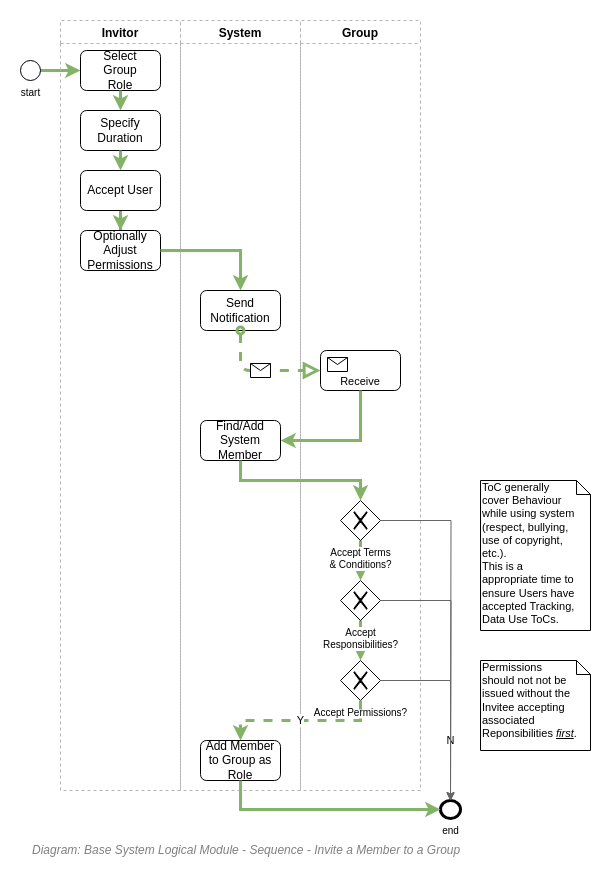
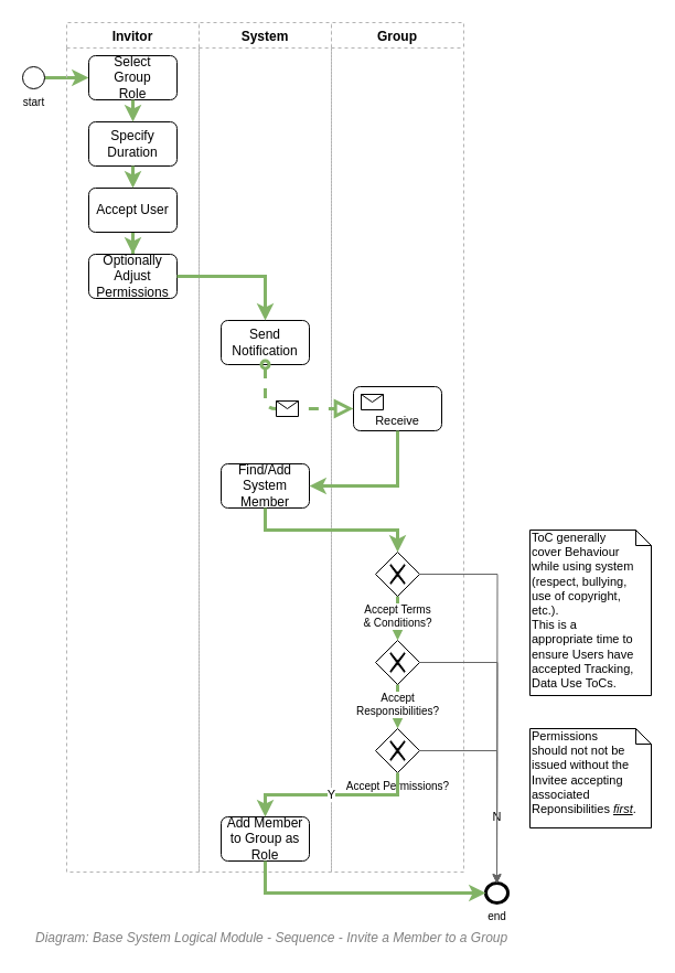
  <mxCell id="0" />
  <mxCell id="1" value="Diagram/BPMN" parent="0" />
  <mxCell id="2" style="edgeStyle=orthogonalEdgeStyle;rounded=0;jumpStyle=arc;orthogonalLoop=1;jettySize=auto;html=1;entryX=0;entryY=0.5;entryDx=0;entryDy=0;fontSize=9;fillColor=#d5e8d4;strokeColor=#82b366;strokeWidth=3;" edge="1" parent="1" source="3" target="6"><mxGeometry relative="1" as="geometry"><Array as="points" /></mxGeometry></mxCell>
  <mxCell id="3" value="start" style="shape=mxgraph.bpmn.shape;html=1;verticalLabelPosition=bottom;labelBackgroundColor=#ffffff;verticalAlign=top;align=center;perimeter=ellipsePerimeter;outlineConnect=0;outline=standard;symbol=general;fontSize=10;" vertex="1" parent="1"><mxGeometry x="20" y="60" width="20" height="20" as="geometry" /></mxCell>
  <mxCell id="4" value="end" style="shape=mxgraph.bpmn.shape;html=1;verticalLabelPosition=bottom;labelBackgroundColor=#ffffff;verticalAlign=top;align=center;perimeter=ellipsePerimeter;outlineConnect=0;outline=end;symbol=general;fontSize=10;" vertex="1" parent="1"><mxGeometry x="440" y="800" width="20" height="18" as="geometry" /></mxCell>
  <mxCell id="5" value="Invitor" style="swimlane;fontSize=12;strokeColor=#B3B3B3;dashed=1;collapsible=0;" vertex="1" parent="1"><mxGeometry x="60" y="20" width="120" height="770" as="geometry"><mxRectangle x="40" y="90" width="160" height="23" as="alternateBounds" /></mxGeometry></mxCell>
  <mxCell id="6" value="Select&lt;br&gt;Group&lt;br&gt;Role" style="shape=ext;rounded=1;html=1;whiteSpace=wrap;fontSize=12;" vertex="1" parent="5"><mxGeometry x="20" y="30" width="80" height="40" as="geometry" /></mxCell>
  <mxCell id="7" value="Specify Duration" style="shape=ext;rounded=1;html=1;whiteSpace=wrap;fontSize=12;" vertex="1" parent="5"><mxGeometry x="20" y="90" width="80" height="40" as="geometry" /></mxCell>
  <mxCell id="8" style="edgeStyle=orthogonalEdgeStyle;rounded=0;orthogonalLoop=1;jettySize=auto;html=1;entryX=0.5;entryY=0;entryDx=0;entryDy=0;exitX=0.5;exitY=1;exitDx=0;exitDy=0;fontSize=9;fillColor=#d5e8d4;strokeColor=#82b366;strokeWidth=3;" edge="1" parent="5" source="6" target="7"><mxGeometry relative="1" as="geometry"><mxPoint x="80" y="90" as="targetPoint" /></mxGeometry></mxCell>
  <mxCell id="9" style="edgeStyle=orthogonalEdgeStyle;rounded=0;orthogonalLoop=1;jettySize=auto;html=1;entryX=0.5;entryY=0;entryDx=0;entryDy=0;fontSize=12;fillColor=#d5e8d4;strokeColor=#82b366;strokeWidth=3;" edge="1" parent="5" source="10" target="12"><mxGeometry relative="1" as="geometry" /></mxCell>
  <mxCell id="10" value="Accept User" style="shape=ext;rounded=1;html=1;whiteSpace=wrap;fontSize=12;" vertex="1" parent="5"><mxGeometry x="20" y="150" width="80" height="40" as="geometry" /></mxCell>
  <mxCell id="11" style="edgeStyle=orthogonalEdgeStyle;rounded=0;jumpStyle=arc;orthogonalLoop=1;jettySize=auto;html=1;entryX=0.5;entryY=0;entryDx=0;entryDy=0;endArrow=classic;endFill=1;strokeColor=#82b366;fontSize=11;fillColor=#d5e8d4;strokeWidth=3;" edge="1" parent="5" source="7" target="10"><mxGeometry relative="1" as="geometry"><Array as="points"><mxPoint x="60" y="140" /><mxPoint x="60" y="140" /></Array></mxGeometry></mxCell>
  <mxCell id="12" value="Optionally Adjust Permissions" style="shape=ext;rounded=1;html=1;whiteSpace=wrap;fontSize=12;" vertex="1" parent="5"><mxGeometry x="20" y="210" width="80" height="40" as="geometry" /></mxCell>
  <mxCell id="13" value="System" style="swimlane;fontSize=12;strokeColor=#B3B3B3;dashed=1;collapsible=0;" vertex="1" parent="1"><mxGeometry x="180" y="20" width="120" height="770" as="geometry"><mxRectangle x="200" y="90" width="100" height="23" as="alternateBounds" /></mxGeometry></mxCell>
  <mxCell id="14" value="Send Notification" style="shape=ext;rounded=1;html=1;whiteSpace=wrap;fontSize=12;" vertex="1" parent="13"><mxGeometry x="20" y="270" width="80" height="40" as="geometry" /></mxCell>
  <mxCell id="15" value="Add Member to Group as Role" style="shape=ext;rounded=1;html=1;whiteSpace=wrap;fontSize=12;" vertex="1" parent="13"><mxGeometry x="20" y="720" width="80" height="40" as="geometry" /></mxCell>
  <mxCell id="16" value="Find/Add System Member" style="shape=ext;rounded=1;html=1;whiteSpace=wrap;fontSize=12;" vertex="1" parent="13"><mxGeometry x="20" y="400" width="80" height="40" as="geometry" /></mxCell>
  <mxCell id="17" value="Group" style="swimlane;fontSize=12;strokeColor=#B3B3B3;dashed=1;collapsible=0;" vertex="1" parent="1"><mxGeometry x="300" y="20" width="120" height="770" as="geometry"><mxRectangle x="300" y="90" width="120" height="23" as="alternateBounds" /></mxGeometry></mxCell>
  <mxCell id="18" style="edgeStyle=orthogonalEdgeStyle;rounded=0;jumpStyle=arc;orthogonalLoop=1;jettySize=auto;html=1;entryX=0.5;entryY=0;entryDx=0;entryDy=0;endArrow=classic;endFill=1;strokeColor=#82b366;fontSize=11;fillColor=#d5e8d4;strokeWidth=3;" edge="1" parent="17" source="19" target="20"><mxGeometry relative="1" as="geometry" /></mxCell>
  <mxCell id="19" value="Accept &lt;br&gt;Responsibilities?" style="shape=mxgraph.bpmn.shape;html=1;verticalLabelPosition=bottom;labelBackgroundColor=#ffffff;verticalAlign=top;align=center;perimeter=rhombusPerimeter;background=gateway;outlineConnect=0;outline=none;symbol=exclusiveGw;fontSize=10;" vertex="1" parent="17"><mxGeometry x="40" y="560" width="40" height="40" as="geometry" /></mxCell>
  <mxCell id="20" value="Accept Permissions?" style="shape=mxgraph.bpmn.shape;html=1;verticalLabelPosition=bottom;labelBackgroundColor=#ffffff;verticalAlign=top;align=center;perimeter=rhombusPerimeter;background=gateway;outlineConnect=0;outline=none;symbol=exclusiveGw;fontSize=10;" vertex="1" parent="17"><mxGeometry x="40" y="640" width="40" height="40" as="geometry" /></mxCell>
  <mxCell id="21" style="edgeStyle=orthogonalEdgeStyle;rounded=0;jumpStyle=arc;orthogonalLoop=1;jettySize=auto;html=1;endArrow=classic;endFill=1;strokeColor=#82b366;fontSize=11;fillColor=#d5e8d4;strokeWidth=3;" edge="1" parent="17" source="22" target="19"><mxGeometry relative="1" as="geometry" /></mxCell>
  <mxCell id="22" value="Accept Terms &lt;br&gt;&amp;amp; Conditions?" style="shape=mxgraph.bpmn.shape;html=1;verticalLabelPosition=bottom;labelBackgroundColor=#ffffff;verticalAlign=top;align=center;perimeter=rhombusPerimeter;background=gateway;outlineConnect=0;outline=none;symbol=exclusiveGw;fontSize=10;" vertex="1" parent="17"><mxGeometry x="40" y="480" width="40" height="40" as="geometry" /></mxCell>
  <mxCell id="23" value="Receive" style="html=1;whiteSpace=wrap;rounded=1;dropTarget=0;labelBackgroundColor=none;fillColor=#ffffff;fontSize=11;align=center;verticalAlign=bottom;" vertex="1" parent="17"><mxGeometry x="20" y="330" width="80" height="40" as="geometry" /></mxCell>
  <mxCell id="24" value="" style="html=1;shape=message;outlineConnect=0;" vertex="1" parent="23"><mxGeometry width="20" height="14" relative="1" as="geometry"><mxPoint x="7" y="7" as="offset" /></mxGeometry></mxCell>
- <mxCell id="25" value="Y" style="edgeStyle=orthogonalEdgeStyle;rounded=0;jumpStyle=arc;orthogonalLoop=1;jettySize=auto;html=1;entryX=0.5;entryY=0;entryDx=0;entryDy=0;endArrow=classic;endFill=1;strokeColor=#82b366;fontSize=11;exitX=0.5;exitY=1;exitDx=0;exitDy=0;fillColor=#d5e8d4;strokeWidth=3;dashed=1;" edge="1" parent="1" source="20" target="15"><mxGeometry relative="1" as="geometry"><Array as="points"><mxPoint x="360" y="720" /><mxPoint x="240" y="720" /></Array></mxGeometry></mxCell>
+ <mxCell id="25" value="Y" style="edgeStyle=orthogonalEdgeStyle;rounded=0;jumpStyle=arc;orthogonalLoop=1;jettySize=auto;html=1;entryX=0.5;entryY=0;entryDx=0;entryDy=0;endArrow=classic;endFill=1;strokeColor=#82b366;fontSize=11;exitX=0.5;exitY=1;exitDx=0;exitDy=0;fillColor=#d5e8d4;strokeWidth=3;" edge="1" parent="1" source="20" target="15"><mxGeometry relative="1" as="geometry"><Array as="points"><mxPoint x="360" y="720" /><mxPoint x="240" y="720" /></Array></mxGeometry></mxCell>
  <mxCell id="26" style="edgeStyle=orthogonalEdgeStyle;rounded=0;jumpStyle=arc;orthogonalLoop=1;jettySize=auto;html=1;entryX=0;entryY=0.5;entryDx=0;entryDy=0;endArrow=classic;endFill=1;strokeColor=#82b366;fontSize=11;fillColor=#d5e8d4;strokeWidth=3;" edge="1" parent="1" source="15" target="4"><mxGeometry relative="1" as="geometry"><Array as="points"><mxPoint x="240" y="809" /></Array></mxGeometry></mxCell>
  <mxCell id="27" value="N" style="edgeStyle=orthogonalEdgeStyle;rounded=0;jumpStyle=arc;orthogonalLoop=1;jettySize=auto;html=1;entryX=0.5;entryY=0;entryDx=0;entryDy=0;endArrow=classic;endFill=1;strokeColor=#666666;fontSize=11;" edge="1" parent="1" source="20" target="4"><mxGeometry x="0.368" relative="1" as="geometry"><mxPoint as="offset" /></mxGeometry></mxCell>
  <mxCell id="28" value="N" style="edgeStyle=orthogonalEdgeStyle;rounded=0;jumpStyle=arc;orthogonalLoop=1;jettySize=auto;html=1;endArrow=classic;endFill=1;strokeColor=#666666;fontSize=11;" edge="1" parent="1" source="19"><mxGeometry x="-0.481" y="-40" relative="1" as="geometry"><mxPoint x="450" y="800" as="targetPoint" /><mxPoint x="40" y="40" as="offset" /></mxGeometry></mxCell>
  <mxCell id="29" value="N" style="edgeStyle=orthogonalEdgeStyle;rounded=0;jumpStyle=arc;orthogonalLoop=1;jettySize=auto;html=1;endArrow=classic;endFill=1;strokeColor=#666666;fontSize=11;" edge="1" parent="1" source="22"><mxGeometry x="-0.601" y="-40" relative="1" as="geometry"><mxPoint x="450" y="800.571" as="targetPoint" /><mxPoint x="40" y="40" as="offset" /></mxGeometry></mxCell>
  <mxCell id="30" value="" style="startArrow=oval;startFill=0;startSize=7;endArrow=block;endFill=0;endSize=10;dashed=1;html=1;strokeColor=#82b366;fontSize=11;exitX=0.5;exitY=1;exitDx=0;exitDy=0;entryX=0;entryY=0.5;entryDx=0;entryDy=0;fillColor=#d5e8d4;strokeWidth=3;" edge="1" parent="1" source="14" target="23"><mxGeometry relative="1" as="geometry"><mxPoint x="80" y="370" as="sourcePoint" /><mxPoint x="180" y="370" as="targetPoint" /><Array as="points"><mxPoint x="240" y="370" /></Array></mxGeometry></mxCell>
  <mxCell id="31" value="" style="shape=message;html=1;outlineConnect=0;" vertex="1" parent="30"><mxGeometry width="20" height="14" relative="1" as="geometry"><mxPoint x="-10" y="-7" as="offset" /></mxGeometry></mxCell>
  <mxCell id="32" style="edgeStyle=orthogonalEdgeStyle;rounded=0;jumpStyle=arc;orthogonalLoop=1;jettySize=auto;html=1;endArrow=classic;endFill=1;strokeColor=#82b366;fontSize=11;fillColor=#d5e8d4;strokeWidth=3;" edge="1" parent="1" source="23" target="16"><mxGeometry relative="1" as="geometry"><Array as="points"><mxPoint x="360" y="440" /></Array></mxGeometry></mxCell>
  <mxCell id="33" style="edgeStyle=orthogonalEdgeStyle;rounded=0;jumpStyle=arc;orthogonalLoop=1;jettySize=auto;html=1;endArrow=classic;endFill=1;strokeColor=#82b366;fontSize=11;fillColor=#d5e8d4;strokeWidth=3;" edge="1" parent="1" source="16" target="22"><mxGeometry relative="1" as="geometry"><Array as="points"><mxPoint x="240" y="480" /><mxPoint x="360" y="480" /></Array></mxGeometry></mxCell>
  <mxCell id="34" value="ToC generally cover Behaviour while using system (respect, bullying, use of copyright, etc.).&lt;br&gt;This is a appropriate time to ensure Users have accepted Tracking, Data Use ToCs." style="shape=note;whiteSpace=wrap;html=1;size=14;verticalAlign=top;align=left;spacingTop=-6;labelBackgroundColor=none;fillColor=#ffffff;fontSize=11;spacingLeft=0;spacingRight=12;" vertex="1" parent="1"><mxGeometry x="480" y="480" width="110" height="150" as="geometry" /></mxCell>
  <mxCell id="35" value="Permissions should not not be issued without the Invitee accepting associated Reponsibilities &lt;u&gt;&lt;i&gt;first&lt;/i&gt;&lt;/u&gt;." style="shape=note;whiteSpace=wrap;html=1;size=14;verticalAlign=top;align=left;spacingTop=-6;labelBackgroundColor=none;fillColor=#ffffff;fontSize=11;spacingRight=13;" vertex="1" parent="1"><mxGeometry x="480" y="660" width="110" height="90" as="geometry" /></mxCell>
  <mxCell id="36" style="edgeStyle=orthogonalEdgeStyle;rounded=0;orthogonalLoop=1;jettySize=auto;html=1;entryX=0.5;entryY=0;entryDx=0;entryDy=0;fontSize=12;fillColor=#d5e8d4;strokeColor=#82b366;strokeWidth=3;" edge="1" parent="1" source="12" target="14"><mxGeometry relative="1" as="geometry" /></mxCell>
  <mxCell id="37" value="Title/Diagram" parent="0" />
  <mxCell id="38" value="&lt;font style=&quot;font-size: 12px ; font-weight: normal&quot;&gt;&lt;i&gt;Diagram: Base System Logical Module - Sequence - Invite a Member to a Group&lt;/i&gt;&lt;/font&gt;" style="text;strokeColor=none;fillColor=none;html=1;fontSize=12;fontStyle=1;verticalAlign=middle;align=left;shadow=0;glass=0;comic=0;opacity=30;fontColor=#808080;" vertex="1" parent="37"><mxGeometry x="30" y="840" width="520" height="20" as="geometry" /></mxCell>
  <mxCell id="39" value="About" parent="0" />
